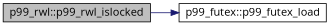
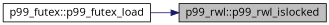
  digraph {
    rankdir=LR
    fontname="Open Sans"
    node [color=black fontname="Open Sans" fontsize=14 shape=record style=filled]
    n1 [fillcolor=grey75 fontcolor=black height=0.2 label="p99_rwl::p99_rwl_islocked" width=0.4]
    n2 [fillcolor=white height=0.2 label="p99_futex::p99_futex_load" width=0.4]
-   n1 -> n2 [color=midnightblue fontname="Open Sans" fontsize=14 labelfontname=Helvetica labelfontsize=14 style=solid]
+   n2 -> n1 [color=midnightblue fontname="Open Sans" fontsize=14 labelfontname=Helvetica labelfontsize=14 style=solid]
  }
